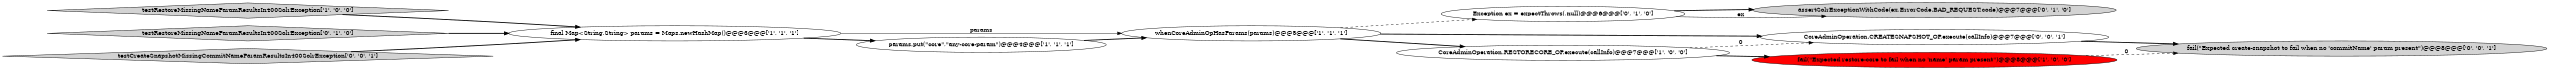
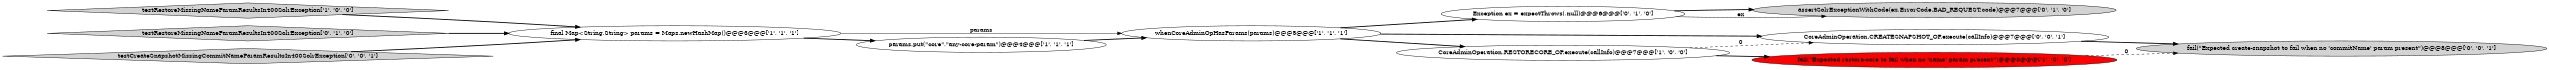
  digraph {
    rankdir=LR
    node [fillcolor=white shape=ellipse style=filled]
    edge [style=bold]
    n1 [fillcolor=lightgray label="testRestoreMissingNameParamResultsIn400SolrException['1', '0', '0']" shape=diamond]
    n2 [label="final Map<String,String> params = Maps.newHashMap()@@@3@@@['1', '1', '1']"]
    n3 [fillcolor=lightgray label="fail(\"Expected create-snapshot to fail when no 'commitName' param present\")@@@8@@@['0', '0', '1']"]
    n4 [label="whenCoreAdminOpHasParams(params)@@@5@@@['1', '1', '1']"]
    n5 [label="CoreAdminOperation.CREATESNAPSHOT_OP.execute(callInfo)@@@7@@@['0', '0', '1']"]
    n6 [label="Exception ex = expectThrows(,null)@@@6@@@['0', '1', '0']"]
    n7 [label="CoreAdminOperation.RESTORECORE_OP.execute(callInfo)@@@7@@@['1', '0', '0']"]
    n8 [fillcolor=lightgray label="assertSolrExceptionWithCode(ex,ErrorCode.BAD_REQUEST.code)@@@7@@@['0', '1', '0']"]
    n9 [label="params.put(\"core\",\"any-core-param\")@@@4@@@['1', '1', '1']"]
    n10 [fillcolor=lightgray label="testRestoreMissingNameParamResultsIn400SolrException['0', '1', '0']" shape=diamond]
    n11 [fillcolor=lightgray label="testCreateSnapshotMissingCommitNameParamResultsIn400SolrException['0', '0', '1']" shape=diamond]
    n12 [fillcolor=red label="fail(\"Expected restore-core to fail when no 'name' param present\")@@@8@@@['1', '0', '0']"]
    n1 -> n2
    n2 -> n4 [label=params style=solid]
    n2 -> n9
    n4 -> n5
-   n4 -> n6 [style=dashed]
+   n4 -> n6
    n4 -> n7
    n5 -> n3
    n6 -> n8
    n6 -> n8 [label=ex style=solid]
    n7 -> n5 [label=0 style=dashed]
    n7 -> n12
    n9 -> n4
    n10 -> n2
    n11 -> n2
    n12 -> n3 [label=0 style=dashed]
  }
